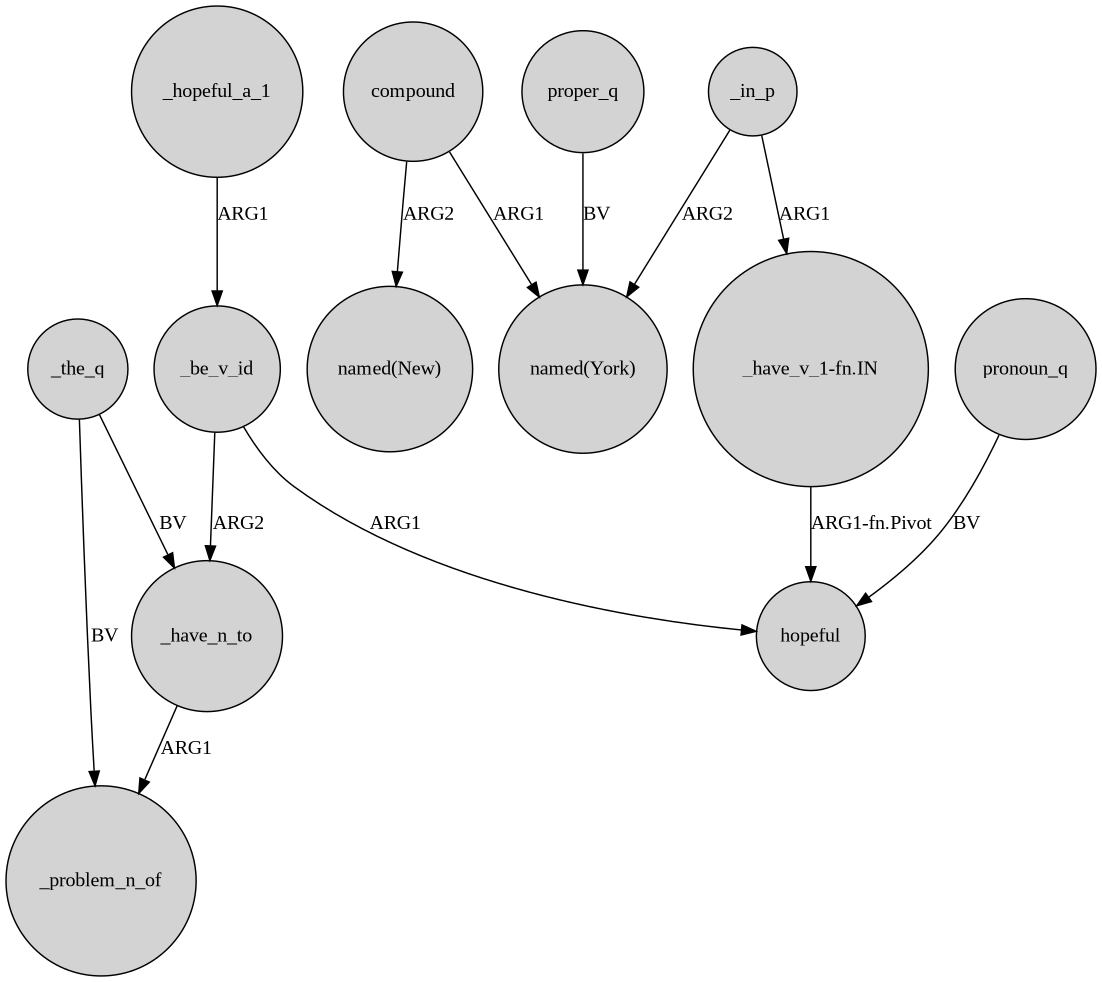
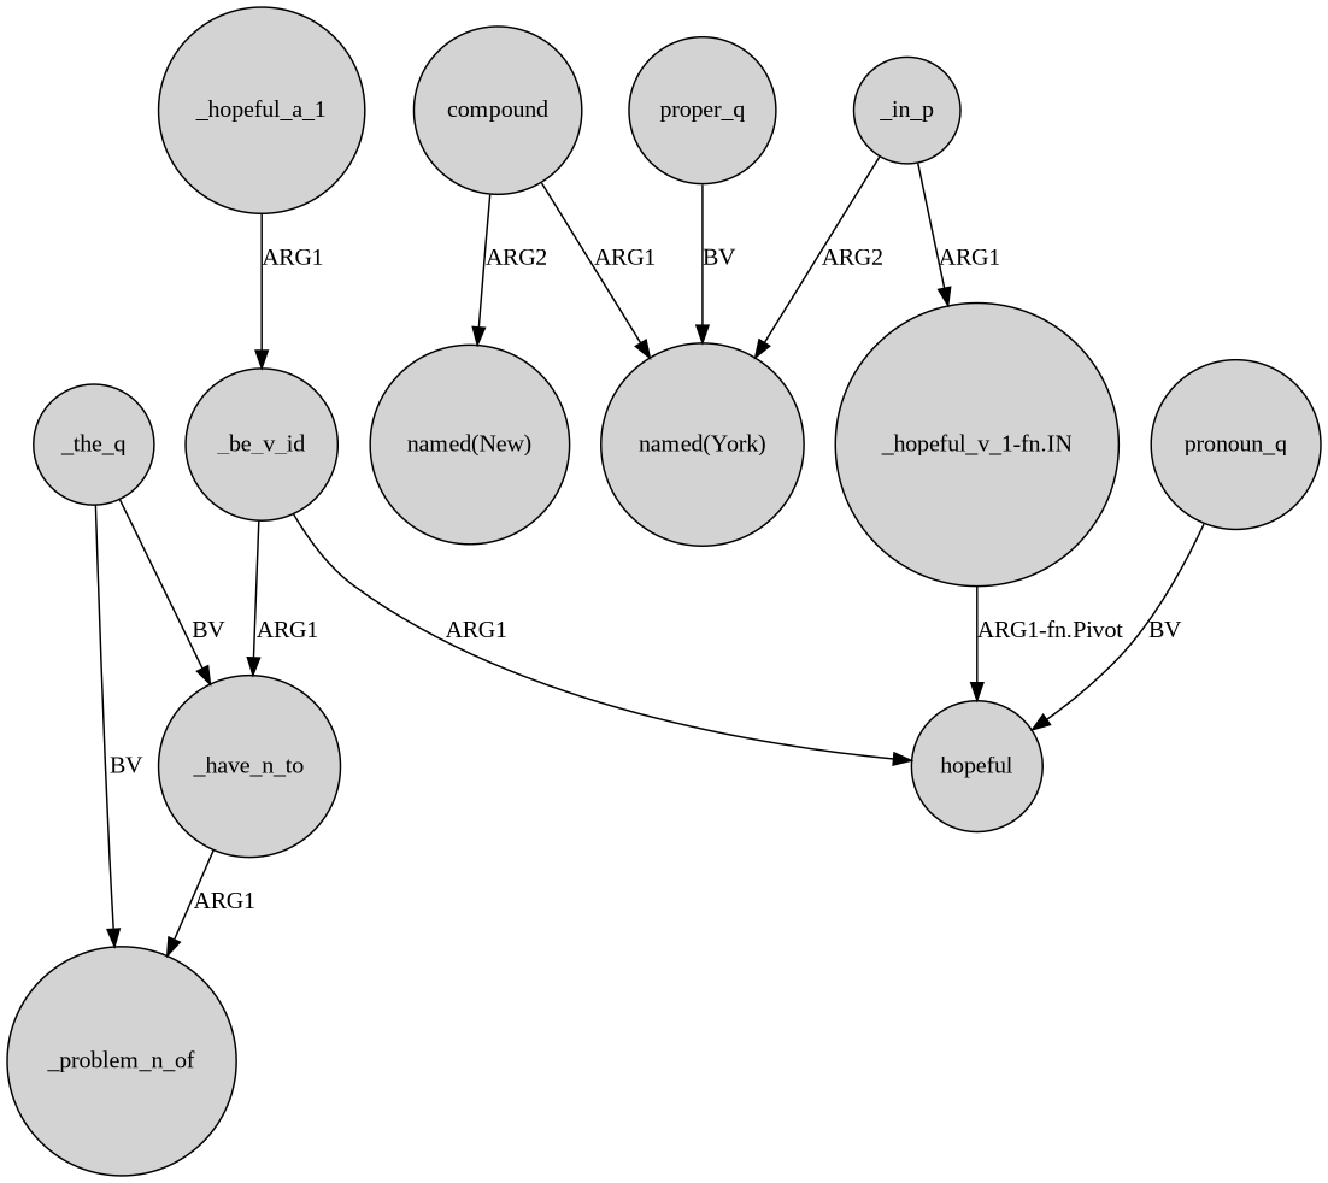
  digraph {
    fontname="Liberation Serif"
    node [fontname="Liberation Serif" shape=circle style=filled]
    edge [fontname="Liberation Serif"]
    n1 [label=_have_n_to]
    _problem_n_of
    _be_v_id
    n4 [label=hopeful]
    compound
    "named(York)"
    "named(New)"
-   "_have_v_1-fn.IN"
+   "_have_v_1-fn.IN" [label="_hopeful_v_1-fn.IN"]
    _the_q
    proper_q
    _hopeful_a_1
    _in_p
    pronoun_q
    n1 -> _problem_n_of [label=ARG1]
-   _be_v_id -> n1 [label=ARG2]
+   _be_v_id -> n1 [label=ARG1]
    _be_v_id -> n4 [label=ARG1]
    compound -> "named(York)" [label=ARG1]
    compound -> "named(New)" [label=ARG2]
    "_have_v_1-fn.IN" -> n4 [label="ARG1-fn.Pivot"]
    _the_q -> n1 [label=BV]
    _the_q -> _problem_n_of [label=BV]
    proper_q -> "named(York)" [label=BV]
    _hopeful_a_1 -> _be_v_id [label=ARG1]
    _in_p -> "named(York)" [label=ARG2]
    _in_p -> "_have_v_1-fn.IN" [label=ARG1]
    pronoun_q -> n4 [label=BV]
  }
